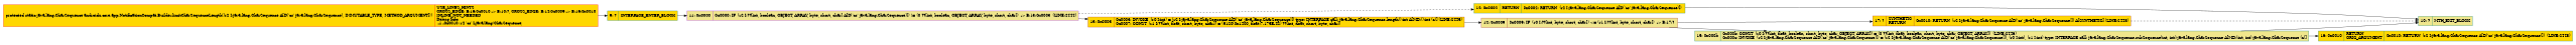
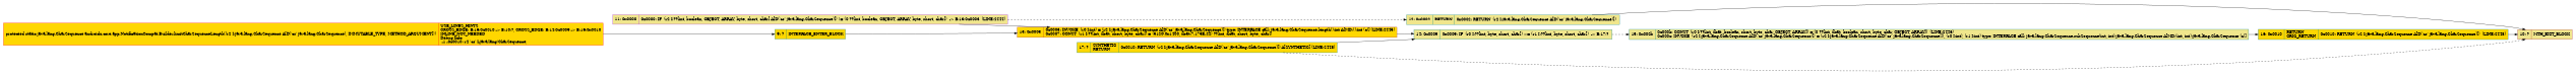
  digraph {
    rankdir=LR
    node [color=teal fillcolor=gold shape=record style=filled]
    n1 [label="{9\:\ ?|INTERFACE_ENTER_BLOCK\l}"]
    n2 [color=purple fillcolor=khaki label="{11\:\ 0x0000|0x0000: IF  (r2 I:??[int, boolean, OBJECT, ARRAY, byte, short, char] A[D('cs' java.lang.CharSequence)]) != (0 ??[int, boolean, OBJECT, ARRAY, byte, short, char])  \-\> B:13:0x0003  (LINE:2444)\l}"]
-   n3 [label="{12\:\ 0x0002|RETURN\l|0x0002: RETURN  (r2 I:java.lang.CharSequence A[D('cs' java.lang.CharSequence)]) \l}"]
+   n3 [fillcolor=khaki label="{12\:\ 0x0002|RETURN\l|0x0002: RETURN  (r2 I:java.lang.CharSequence A[D('cs' java.lang.CharSequence)]) \l}"]
    n4 [color=brown label="{13\:\ 0x0003|0x0003: INVOKE  (r0 I:int) = (r2 I:java.lang.CharSequence A[D('cs' java.lang.CharSequence)]) type: INTERFACE call: java.lang.CharSequence.length():int A[MD:():int (c)] (LINE:2445)\l0x0007: CONST  (r1 I:??[int, float, short, byte, char]) = (5120(0x1400, float:7.175E\-42) ??[int, float, short, byte, char]) \l}"]
-   n5 [fillcolor=khaki label="{10\:\ ?|MTH_EXIT_BLOCK\l}"]
-   n6 [color=brown fillcolor=khaki label="{14\:\ 0x0009|0x0009: IF  (r0 I:??[int, byte, short, char]) \<= (r1 I:??[int, byte, short, char])  \-\> B:17:? \l}"]
+   n5 [color=brown fillcolor=khaki label="{10\:\ ?|MTH_EXIT_BLOCK\l}"]
+   n6 [fillcolor=khaki label="{14\:\ 0x0009|0x0009: IF  (r0 I:??[int, byte, short, char]) \<= (r1 I:??[int, byte, short, char])  \-\> B:17:? \l}"]
    n7 [fillcolor=khaki label="{15\:\ 0x000b|0x000b: CONST  (r0 I:??[int, float, boolean, short, byte, char, OBJECT, ARRAY]) = (0 ??[int, float, boolean, short, byte, char, OBJECT, ARRAY])  (LINE:2446)\l0x000c: INVOKE  (r2 I:java.lang.CharSequence A[D('cs' java.lang.CharSequence)]) = (r2 I:java.lang.CharSequence A[D('cs' java.lang.CharSequence)]), (r0 I:int), (r1 I:int) type: INTERFACE call: java.lang.CharSequence.subSequence(int, int):java.lang.CharSequence A[MD:(int, int):java.lang.CharSequence (c)]\l}"]
-   n8 [color=brown label="{17\:\ ?|SYNTHETIC\lRETURN\l|0x0010: RETURN  (r2 I:java.lang.CharSequence A[D('cs' java.lang.CharSequence)]) A[SYNTHETIC] (LINE:2448)\l}"]
-   n9 [label="{16\:\ 0x0010|RETURN\lORIG_ARGUMENT\l|0x0010: RETURN  (r2 I:java.lang.CharSequence A[D('cs' java.lang.CharSequence)])  (LINE:2448)\l}"]
+   n8 [label="{17\:\ ?|SYNTHETIC\lRETURN\l|0x0010: RETURN  (r2 I:java.lang.CharSequence A[D('cs' java.lang.CharSequence)]) A[SYNTHETIC] (LINE:2448)\l}"]
+   n9 [label="{16\:\ 0x0010|RETURN\lORIG_RETURN\l|0x0010: RETURN  (r2 I:java.lang.CharSequence A[D('cs' java.lang.CharSequence)])  (LINE:2448)\l}"]
    n10 [color=red label="{protected static java.lang.CharSequence androidx.core.app.NotificationCompat.Builder.limitCharSequenceLength((r2 I:java.lang.CharSequence A[D('cs' java.lang.CharSequence), IMMUTABLE_TYPE, METHOD_ARGUMENT]))  | USE_LINES_HINTS\lCROSS_EDGE: B:16:0x0010 \-\> B:10:?, CROSS_EDGE: B:14:0x0009 \-\> B:16:0x0010\lINLINE_NOT_NEEDED\lDebug Info:\l  \-1 \-0x0010: r2 'cs' Ljava\/lang\/CharSequence;\l}"]
-   n1 -> n2
+   n1 -> n4
    n2 -> n3 [style=dashed]
    n2 -> n4
    n3 -> n5
    n4 -> n6
-   n6 -> n7 [style=solid]
-   n6 -> n8
+   n6 -> n7 [style=dashed]
+   n8 -> n6
    n7 -> n9
    n8 -> n5 [style=dashed]
-   n7 -> n5
+   n9 -> n5
    n10 -> n1
  }
